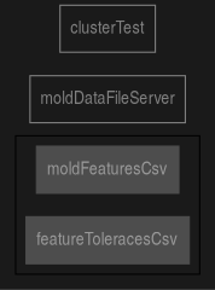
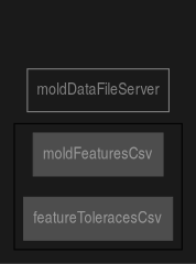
  digraph {
    bgcolor=grey10
    fontcolor=grey50
    rankdir=LR
    node [color=grey30 fontcolor=grey60 fontname="arial narrow" shape=box style=filled]
    moldFeaturesCsv
    featureToleracesCsv
    moldDataFileServer [color=grey50 fontcolor=grey50 style=solid]
-   clusterTest [color=grey50 fontcolor=grey50 style=solid]
    subgraph cluster_1 {
      moldFeaturesCsv
      featureToleracesCsv
    }
  }
